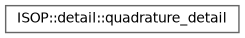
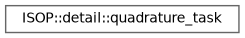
  digraph {
    rankdir=LR
-   n1 [color=grey40 fillcolor=white fontname=Helvetica fontsize=10 height=0.2 label="ISOP::detail::quadrature_detail" shape=box style=filled width=0.4]
+   n1 [color=grey40 fillcolor=white fontname=Helvetica fontsize=10 height=0.2 label="ISOP::detail::quadrature_task" shape=box style=filled width=0.4]
  }
